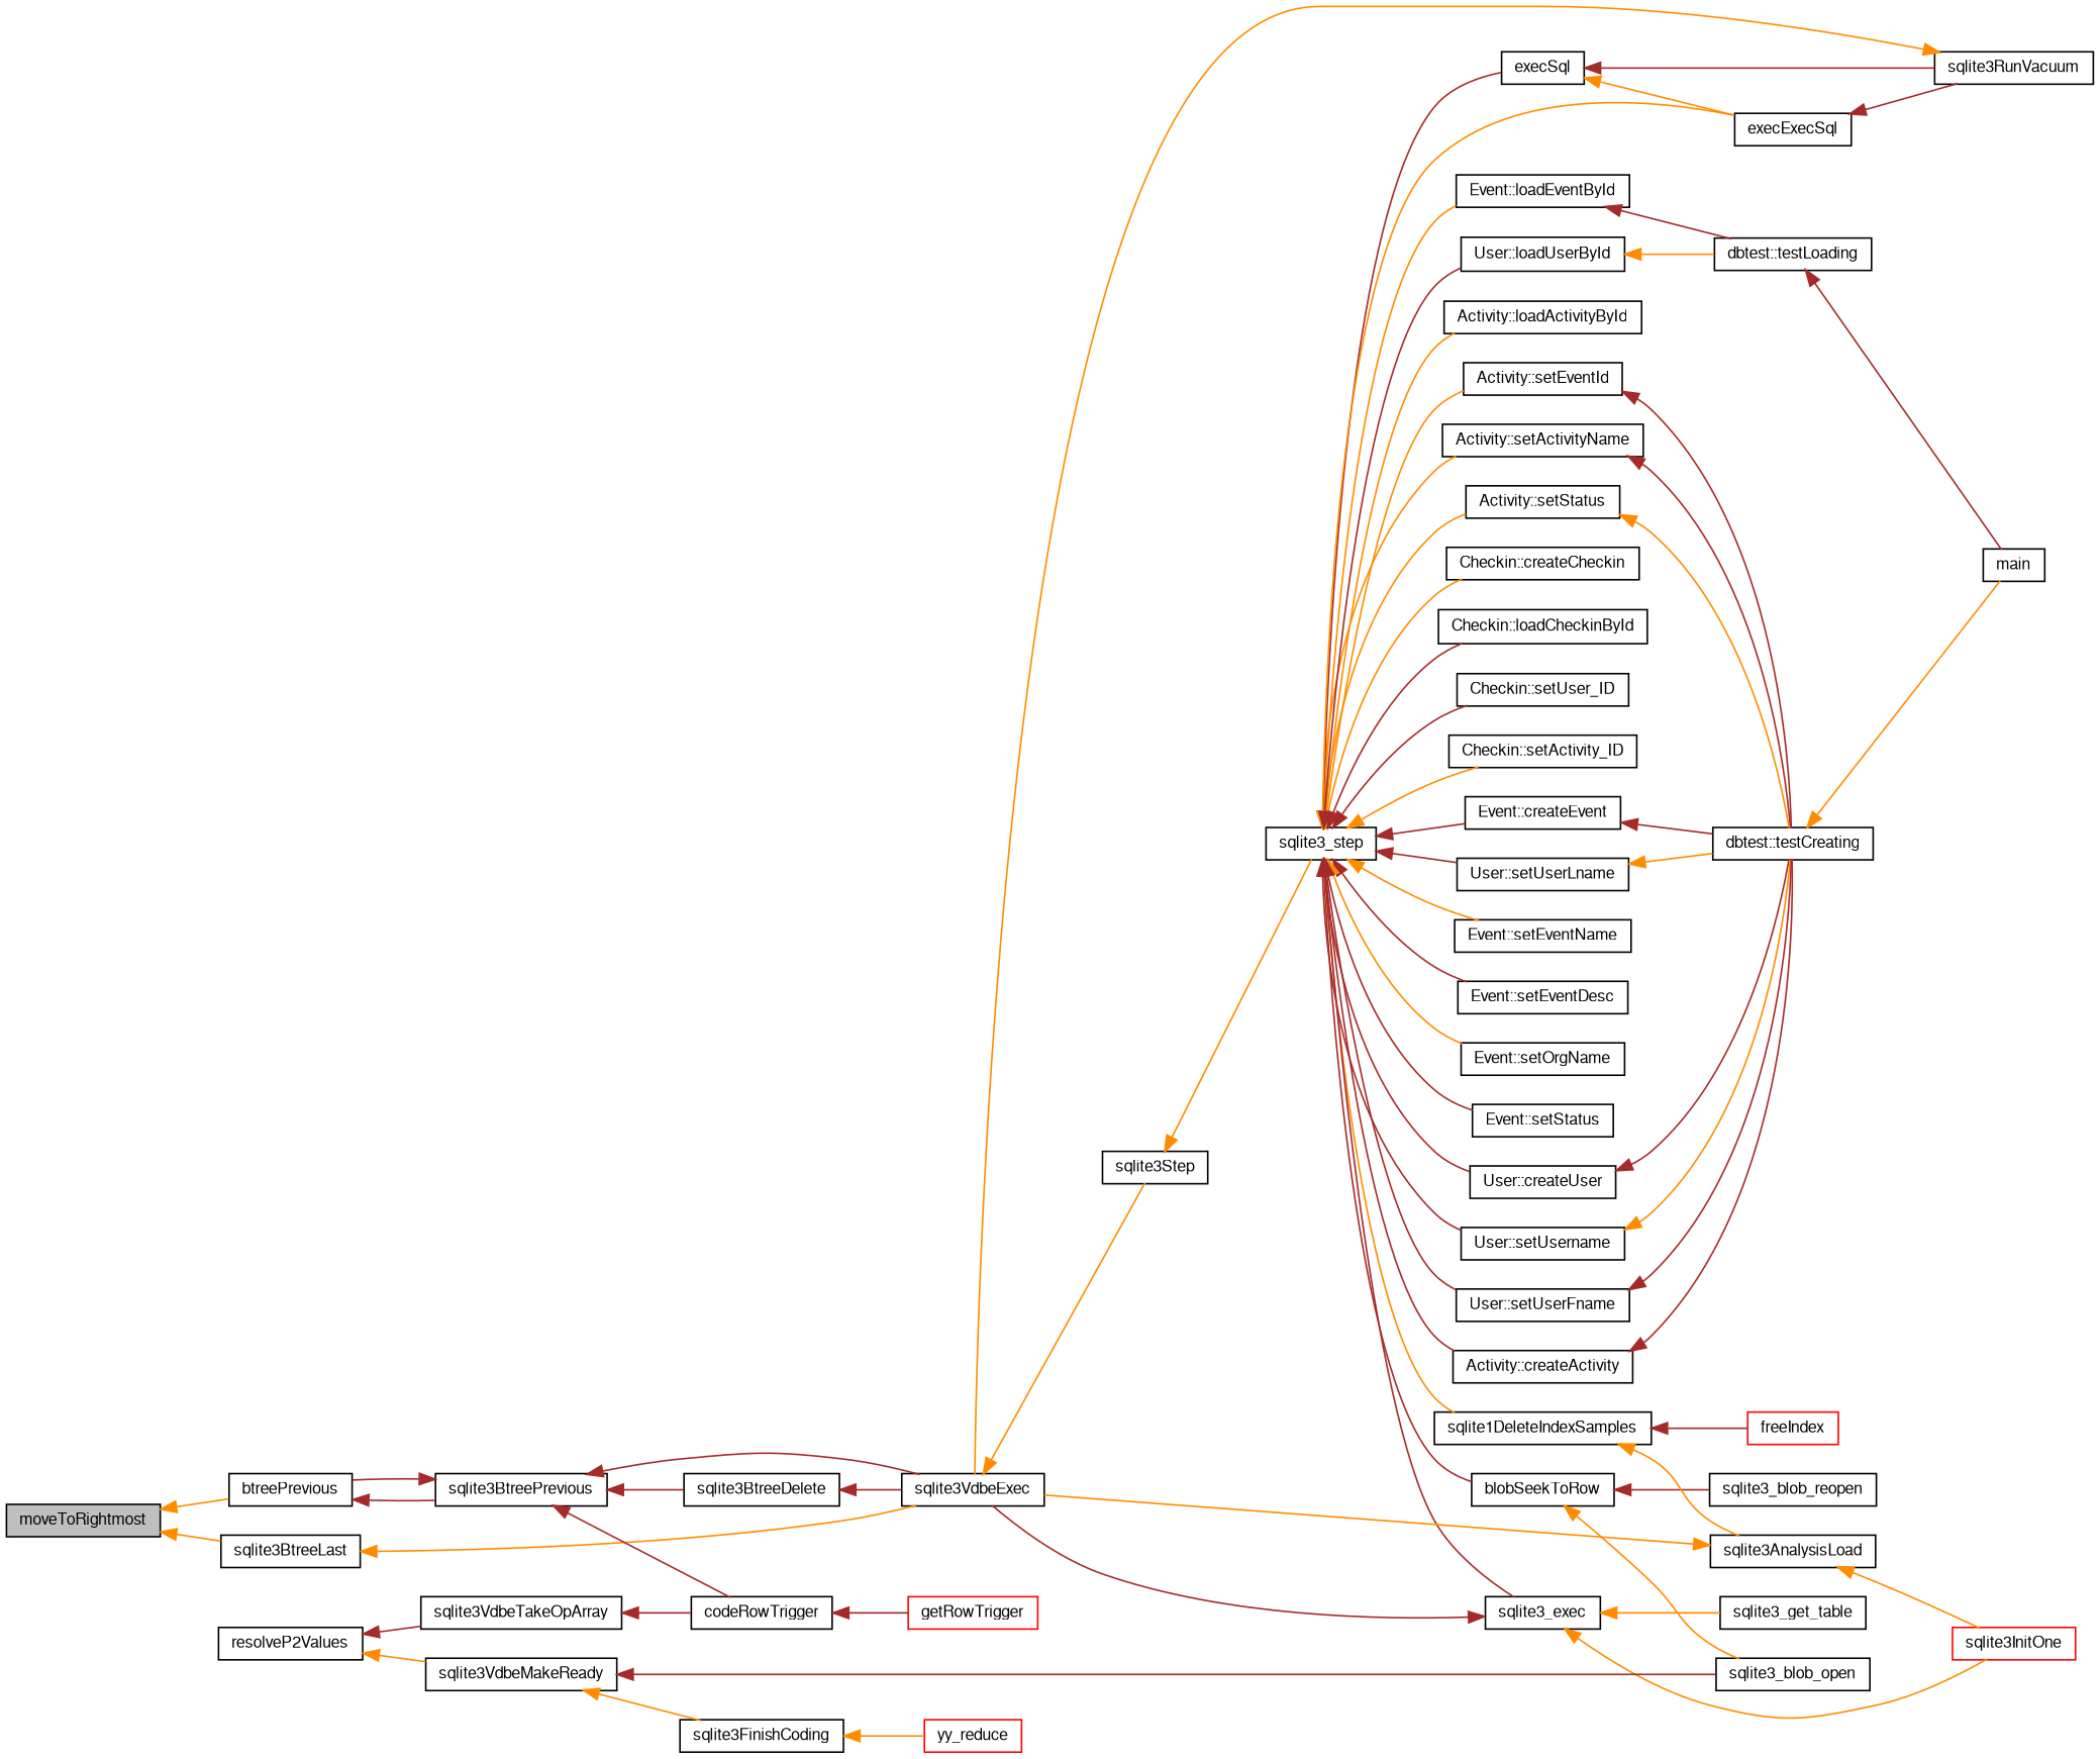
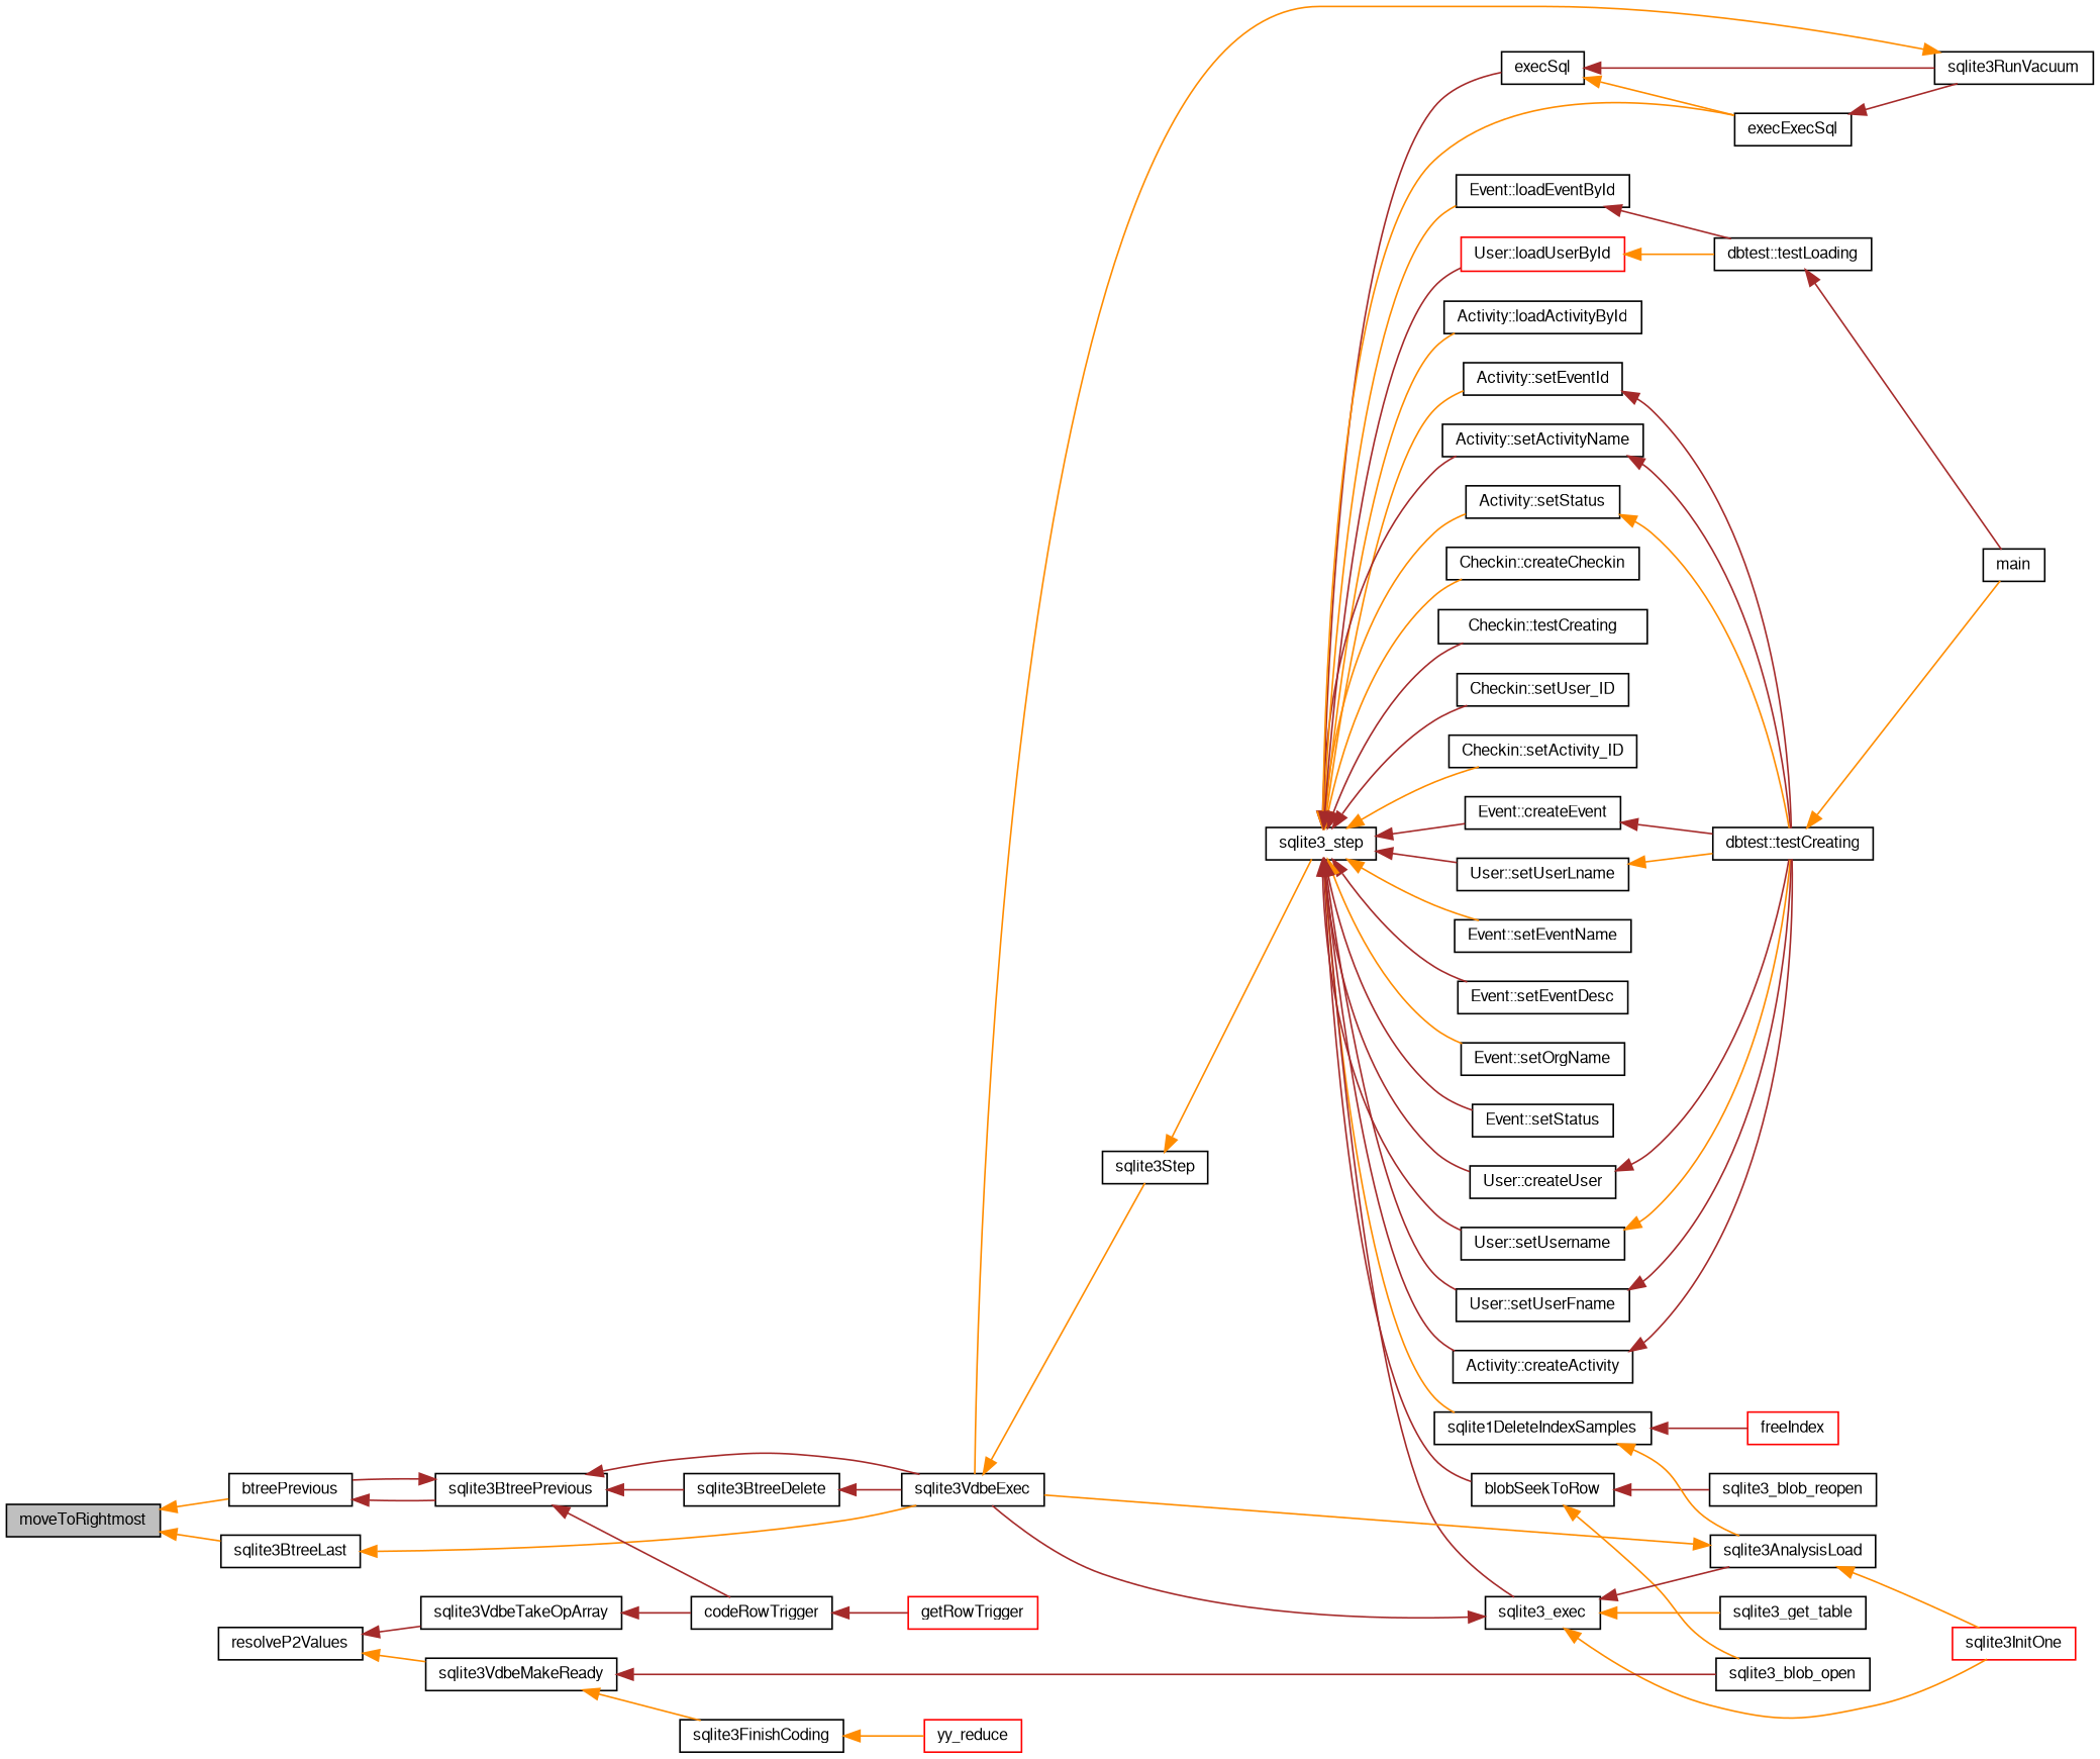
  digraph {
    rankdir=LR
    node [color=black fillcolor=white fontname=FreeSans fontsize=10 shape=record style=filled]
    edge [color=brown dir=back fontname=FreeSans fontsize=10 labelfontname=FreeSans labelfontsize=10 style=solid]
    n1 [fillcolor=grey75 fontcolor=black height=0.2 label=moveToRightmost width=0.4]
    n2 [height=0.2 label=sqlite3BtreeLast width=0.4]
    n3 [height=0.2 label=btreePrevious width=0.4]
    n4 [height=0.2 label=sqlite3VdbeExec width=0.4]
    n5 [height=0.2 label=sqlite3BtreePrevious width=0.4]
    n6 [height=0.2 label=sqlite3Step width=0.4]
    n7 [height=0.2 label=sqlite3_step width=0.4]
    n8 [height=0.2 label="Activity::createActivity" width=0.4]
    n9 [height=0.2 label="Activity::loadActivityById" width=0.4]
    n10 [height=0.2 label="Activity::setEventId" width=0.4]
    n11 [height=0.2 label="Activity::setActivityName" width=0.4]
    n12 [height=0.2 label="Activity::setStatus" width=0.4]
    n13 [height=0.2 label="Checkin::createCheckin" width=0.4]
-   n14 [height=0.2 label="Checkin::loadCheckinById" width=0.4]
+   n14 [height=0.2 label="Checkin::testCreating" width=0.4]
    n15 [height=0.2 label="Checkin::setUser_ID" width=0.4]
    n16 [height=0.2 label="Checkin::setActivity_ID" width=0.4]
    n17 [height=0.2 label="Event::createEvent" width=0.4]
    n18 [height=0.2 label="Event::loadEventById" width=0.4]
    n19 [height=0.2 label="Event::setEventName" width=0.4]
    n20 [height=0.2 label="Event::setEventDesc" width=0.4]
    n21 [height=0.2 label="Event::setOrgName" width=0.4]
    n22 [height=0.2 label="Event::setStatus" width=0.4]
    n23 [height=0.2 label=blobSeekToRow width=0.4]
    n24 [height=0.2 label=sqlite1DeleteIndexSamples width=0.4]
    n25 [height=0.2 label=sqlite3_exec width=0.4]
    n26 [height=0.2 label=execSql width=0.4]
    n27 [height=0.2 label=execExecSql width=0.4]
    n28 [height=0.2 label="User::createUser" width=0.4]
-   n29 [height=0.2 label="User::loadUserById" width=0.4]
+   n29 [color=red height=0.2 label="User::loadUserById" width=0.4]
    n30 [height=0.2 label="User::setUsername" width=0.4]
    n31 [height=0.2 label="User::setUserFname" width=0.4]
    n32 [height=0.2 label="User::setUserLname" width=0.4]
    n33 [height=0.2 label="dbtest::testCreating" width=0.4]
    n34 [height=0.2 label="dbtest::testLoading" width=0.4]
    n35 [height=0.2 label=sqlite3_blob_open width=0.4]
    n36 [height=0.2 label=sqlite3_blob_reopen width=0.4]
    n37 [height=0.2 label=sqlite3AnalysisLoad width=0.4]
    n38 [color=red height=0.2 label=freeIndex width=0.4]
    n39 [color=red height=0.2 label=sqlite3InitOne width=0.4]
    n40 [height=0.2 label=sqlite3_get_table width=0.4]
    n41 [height=0.2 label=sqlite3RunVacuum width=0.4]
    n42 [height=0.2 label=main width=0.4]
    n43 [height=0.2 label=sqlite3BtreeDelete width=0.4]
    n44 [height=0.2 label=codeRowTrigger width=0.4]
    n45 [height=0.2 label=resolveP2Values width=0.4]
    n46 [height=0.2 label=sqlite3VdbeTakeOpArray width=0.4]
    n47 [height=0.2 label=sqlite3VdbeMakeReady width=0.4]
    n48 [height=0.2 label=sqlite3FinishCoding width=0.4]
    n49 [color=red height=0.2 label=getRowTrigger width=0.4]
    n50 [color=red height=0.2 label=yy_reduce width=0.4]
    n1 -> n2 [color=darkorange]
    n1 -> n3 [color=darkorange]
    n2 -> n4 [color=darkorange]
    n3 -> n5
    n4 -> n6 [color=darkorange]
    n5 -> n3
    n5 -> n4
    n5 -> n43
    n5 -> n44
    n6 -> n7 [color=darkorange]
    n7 -> n8
    n7 -> n9 [color=darkorange]
    n7 -> n10 [color=darkorange]
-   n7 -> n11 [color=darkorange]
+   n7 -> n11
    n7 -> n12 [color=darkorange]
    n7 -> n13 [color=darkorange]
    n7 -> n14
    n7 -> n15
    n7 -> n16 [color=darkorange]
    n7 -> n17
    n7 -> n18 [color=darkorange]
    n7 -> n19 [color=darkorange]
    n7 -> n20
    n7 -> n21 [color=darkorange]
    n7 -> n22
    n7 -> n23
    n7 -> n24 [color=darkorange]
    n7 -> n25
    n7 -> n26
    n7 -> n27 [color=darkorange]
    n7 -> n28
    n7 -> n29
    n7 -> n30
    n7 -> n31
    n7 -> n32
    n8 -> n33
    n10 -> n33
    n11 -> n33
    n12 -> n33 [color=darkorange]
    n17 -> n33
    n18 -> n34
    n23 -> n35 [color=darkorange]
    n23 -> n36
    n24 -> n37 [color=darkorange]
    n24 -> n38
    n25 -> n4
+   n25 -> n37
    n25 -> n39 [color=darkorange]
    n25 -> n40 [color=darkorange]
    n26 -> n27 [color=darkorange]
    n26 -> n41
    n27 -> n41
    n28 -> n33
    n29 -> n34 [color=darkorange]
    n30 -> n33 [color=darkorange]
    n31 -> n33
    n32 -> n33 [color=darkorange]
    n33 -> n42 [color=darkorange]
    n34 -> n42
    n37 -> n4 [color=darkorange]
    n37 -> n39 [color=darkorange]
    n41 -> n4 [color=darkorange]
    n43 -> n4
    n44 -> n49
    n45 -> n46
    n45 -> n47 [color=darkorange]
    n46 -> n44
    n47 -> n35
    n47 -> n48 [color=darkorange]
    n48 -> n50 [color=darkorange]
  }
